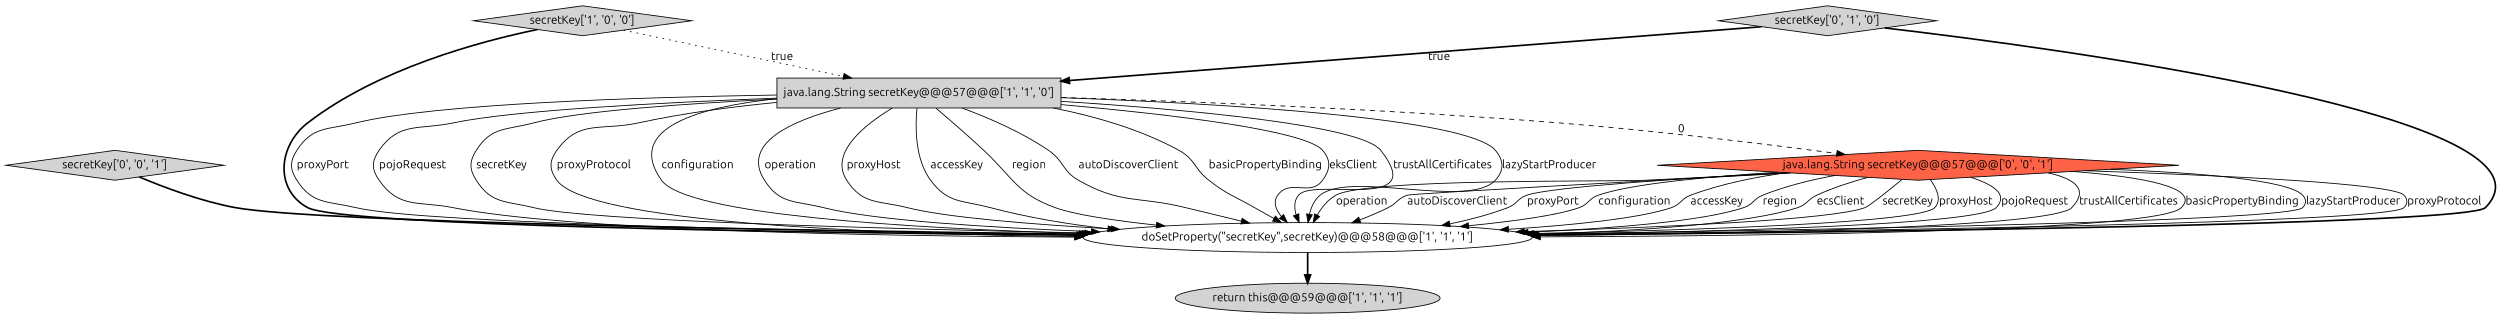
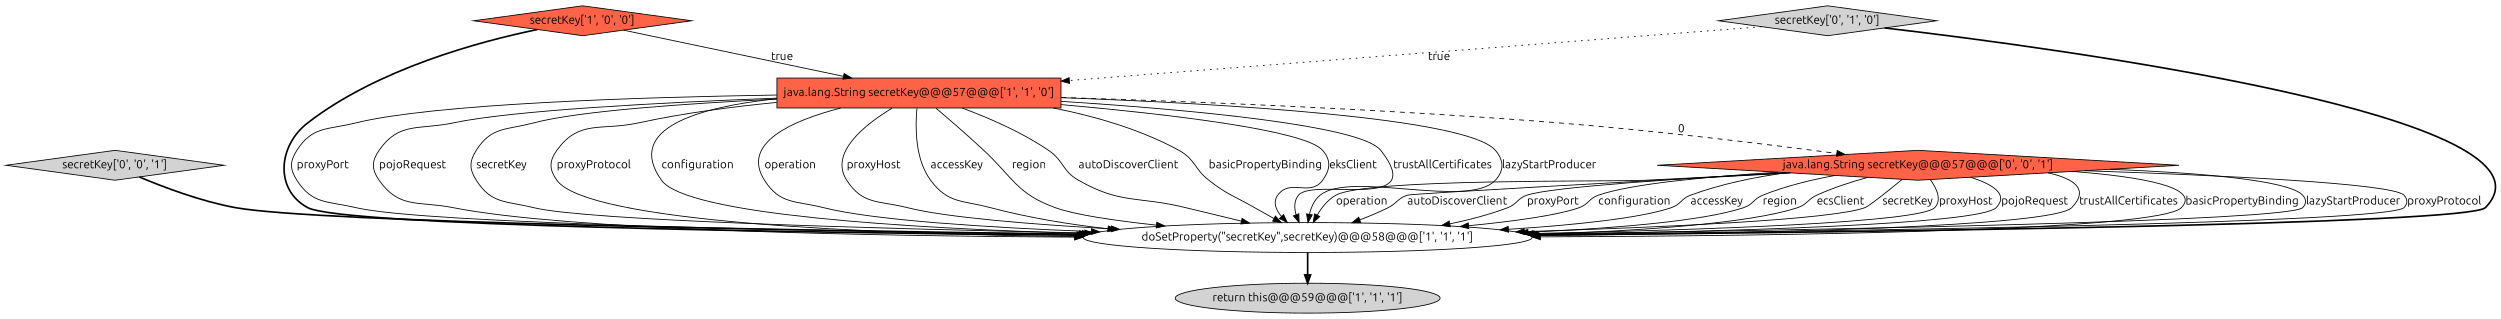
  digraph {
    fontname=Ubuntu
    node [fillcolor=lightgray fontname=Ubuntu shape=diamond style=filled]
    edge [fontname=Ubuntu style=solid]
    n1 [fillcolor=white label="doSetProperty(\"secretKey\",secretKey)@@@58@@@['1', '1', '1']" shape=ellipse]
    n2 [label="return this@@@59@@@['1', '1', '1']" shape=ellipse]
    n3 [label="secretKey['0', '0', '1']"]
    n4 [fillcolor=tomato label="java.lang.String secretKey@@@57@@@['0', '0', '1']"]
-   n5 [label="secretKey['1', '0', '0']"]
-   n6 [label="java.lang.String secretKey@@@57@@@['1', '1', '0']" shape=box]
+   n5 [fillcolor=tomato label="secretKey['1', '0', '0']"]
+   n6 [fillcolor=tomato label="java.lang.String secretKey@@@57@@@['1', '1', '0']" shape=box]
    n7 [label="secretKey['0', '1', '0']"]
    n1 -> n2 [style=bold]
    n3 -> n1 [style=bold]
    n4 -> n1 [label=operation]
    n4 -> n1 [label=autoDiscoverClient]
    n4 -> n1 [label=proxyPort]
    n4 -> n1 [label=configuration]
    n4 -> n1 [label=accessKey]
    n4 -> n1 [label=region]
    n4 -> n1 [label=ecsClient]
    n4 -> n1 [label=secretKey]
    n4 -> n1 [label=proxyHost]
    n4 -> n1 [label=pojoRequest]
    n4 -> n1 [label=trustAllCertificates]
    n4 -> n1 [label=basicPropertyBinding]
    n4 -> n1 [label=lazyStartProducer]
    n4 -> n1 [label=proxyProtocol]
    n5 -> n1 [style=bold]
-   n5 -> n6 [label=true style=dotted]
+   n5 -> n6 [label=true]
    n6 -> n1 [label=proxyPort]
    n6 -> n1 [label=pojoRequest]
    n6 -> n1 [label=secretKey]
    n6 -> n1 [label=proxyProtocol]
    n6 -> n1 [label=configuration]
    n6 -> n1 [label=operation]
    n6 -> n1 [label=proxyHost]
    n6 -> n1 [label=accessKey]
    n6 -> n1 [label=region]
    n6 -> n1 [label=autoDiscoverClient]
    n6 -> n1 [label=basicPropertyBinding]
    n6 -> n1 [label=eksClient]
    n6 -> n1 [label=trustAllCertificates]
    n6 -> n1 [label=lazyStartProducer]
    n6 -> n4 [label=0 style=dashed]
    n7 -> n1 [style=bold]
-   n7 -> n6 [label=true style=bold]
+   n7 -> n6 [label=true style=dotted]
  }
